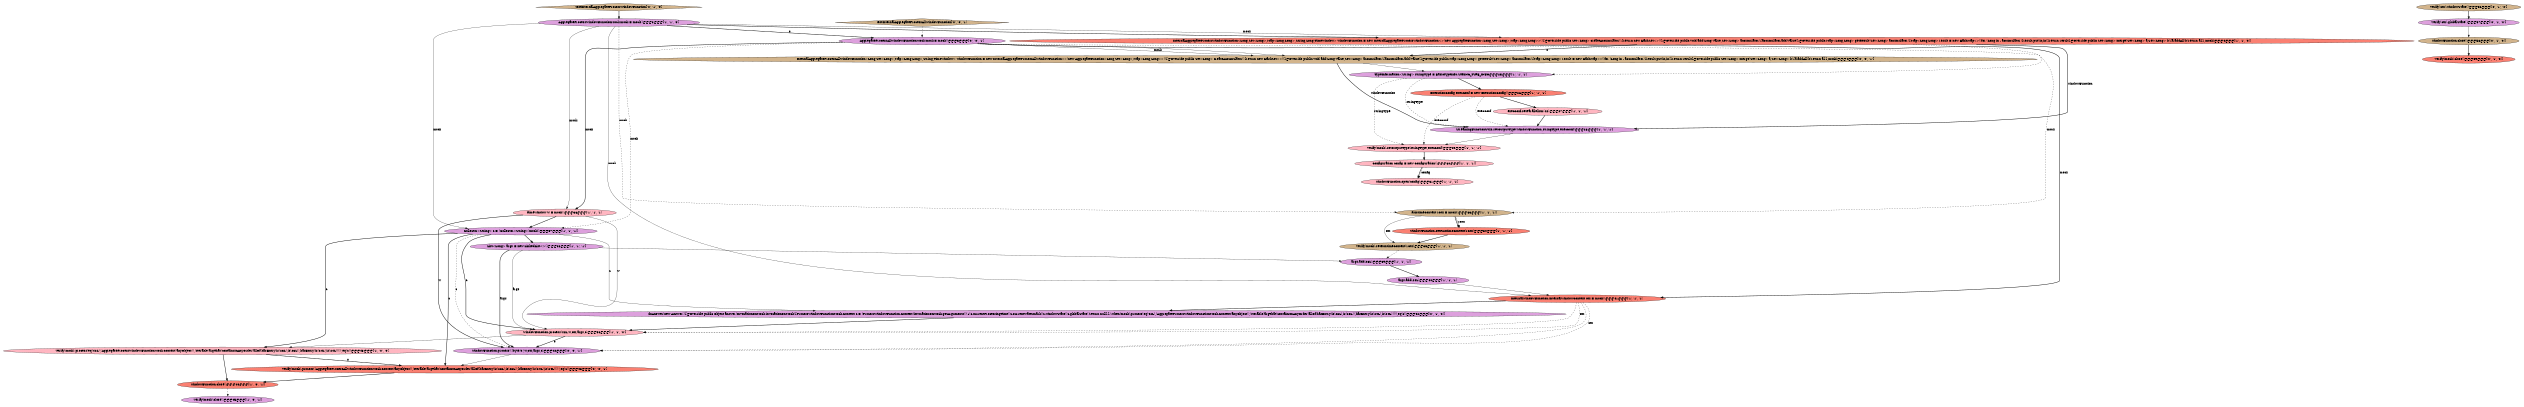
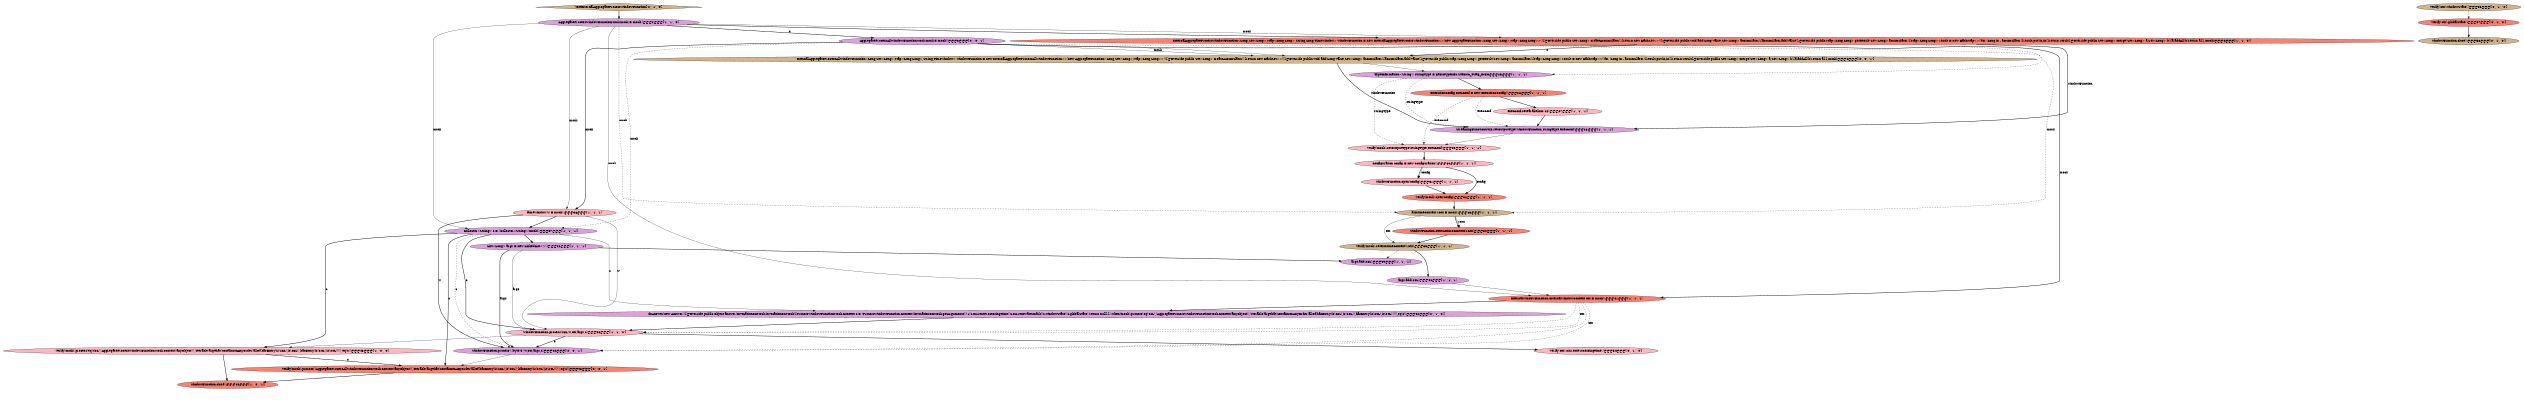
  digraph {
    node [fillcolor=plum shape=ellipse style=filled]
    edge [style=bold]
    n1 [fillcolor=tan label="InternalAggregateProcessAllWindowFunction<Long,Set<Long>,Map<Long,Long>,String,TimeWindow> windowFunction = new InternalAggregateProcessAllWindowFunction<>(new AggregateFunction<Long,Set<Long>,Map<Long,Long>>(){@Override public Set<Long> createAccumulator(){return new HashSet<>()}@Override public void add(Long value,Set<Long> accumulator){accumulator.add(value)}@Override public Map<Long,Long> getResult(Set<Long> accumulator){Map<Long,Long> result = new HashMap<>()for (Long in : accumulator){result.put(in,in)}return result}@Override public Set<Long> merge(Set<Long> a,Set<Long> b){a.addAll(b)return a}},mock)@@@4@@@['0', '0', '1']"]
    n2 [label="TypeInformation<String> stringType = BasicTypeInfo.STRING_TYPE_INFO@@@25@@@['1', '1', '1']"]
    n3 [label="StreamingFunctionUtils.setOutputType(windowFunction,stringType,execConf)@@@28@@@['1', '1', '1']"]
    n4 [fillcolor=lightpink label="verify(mock).setOutputType(stringType,execConf)@@@29@@@['1', '1', '1']"]
    n5 [fillcolor=salmon label="ExecutionConfig execConf = new ExecutionConfig()@@@26@@@['1', '1', '1']"]
    n6 [fillcolor=tan label="verify(mock).setRuntimeContext(rCtx)@@@35@@@['1', '1', '1']"]
    n7 [label="args.add(23L)@@@39@@@['1', '1', '1']"]
    n8 [fillcolor=lightpink label="TimeWindow w = mock()@@@36@@@['1', '1', '1']"]
    n9 [fillcolor=lightpink label="windowFunction.process(42L,w,ctx,args,c)@@@53@@@['1', '1', '0']"]
    n10 [label="windowFunction.process(((byte)0),w,ctx,args,c)@@@42@@@['0', '0', '1']"]
    n11 [label="Collector<String> c = (Collector<String>)mock()@@@37@@@['1', '1', '1']"]
    n12 [fillcolor=tan label="RuntimeContext rCtx = mock()@@@33@@@['1', '1', '1']"]
    n13 [fillcolor=salmon label="windowFunction.setRuntimeContext(rCtx)@@@34@@@['1', '1', '1']"]
    n14 [fillcolor=lightpink label="verify(mock).process(eq(42L),(AggregateProcessWindowFunctionMock.Context)anyObject(),(Iterable)argThat(containsInAnyOrder(allOf(hasEntry(is(23L),is(23L)),hasEntry(is(24L),is(24L))))),eq(c))@@@43@@@['1', '0', '0']"]
    n15 [fillcolor=salmon label="verify(mock).process((AggregateProcessAllWindowFunctionMock.Context)anyObject(),(Iterable)argThat(containsInAnyOrder(allOf(hasEntry(is(23L),is(23L)),hasEntry(is(24L),is(24L))))),eq(c))@@@43@@@['0', '0', '1']"]
    n16 [fillcolor=salmon label="windowFunction.close()@@@44@@@['1', '0', '1']"]
-   n17 [label="verify(mock).close()@@@45@@@['1', '0', '1']"]
    n18 [fillcolor=tan label="windowFunction.close()@@@58@@@['0', '1', '0']"]
-   n19 [fillcolor=salmon label="verify(mock).close()@@@59@@@['0', '1', '0']"]
    n20 [fillcolor=tan label="verify(ctx).windowState()@@@56@@@['0', '1', '0']"]
-   n21 [label="verify(ctx).globalState()@@@57@@@['0', '1', '0']"]
+   n21 [fillcolor=salmon label="verify(ctx).globalState()@@@57@@@['0', '1', '0']"]
    n22 [fillcolor=salmon label="InternalWindowFunction.InternalWindowContext ctx = mock()@@@41@@@['1', '1', '1']"]
    n23 [label="doAnswer(new Answer(){@Override public Object answer(InvocationOnMock invocationOnMock){ProcessWindowFunctionMock.Context c = (ProcessWindowFunction.Context)invocationOnMock.getArguments()(1(c.currentProcessingTime()c.currentWatermark()c.windowState()c.globalState()return null}}).when(mock).process(eq(42L),(AggregateProcessWindowFunctionMock.Context)anyObject(),(Iterable)argThat(containsInAnyOrder(allOf(hasEntry(is(23L),is(23L)),hasEntry(is(24L),is(24L))))),eq(c))@@@42@@@['0', '1', '0']"]
+   n24 [fillcolor=lightpink label="verify(ctx).currentProcessingTime()@@@54@@@['0', '1', '0']"]
    n25 [fillcolor=lightpink label="Configuration config = new Configuration()@@@30@@@['1', '1', '1']"]
    n26 [fillcolor=lightpink label="windowFunction.open(config)@@@31@@@['1', '1', '1']"]
+   n27 [fillcolor=salmon label="verify(mock).open(config)@@@32@@@['1', '1', '1']"]
    n28 [label="List<Long> args = new LinkedList<>()@@@38@@@['1', '1', '1']"]
    n29 [label="args.add(24L)@@@40@@@['1', '1', '1']"]
    n30 [label="AggregateProcessWindowFunctionMock mock = mock()@@@3@@@['1', '1', '0']"]
    n31 [fillcolor=salmon label="InternalAggregateProcessWindowFunction<Long,Set<Long>,Map<Long,Long>,String,Long,TimeWindow> windowFunction = new InternalAggregateProcessWindowFunction<>(new AggregateFunction<Long,Set<Long>,Map<Long,Long>>(){@Override public Set<Long> createAccumulator(){return new HashSet<>()}@Override public void add(Long value,Set<Long> accumulator){accumulator.add(value)}@Override public Map<Long,Long> getResult(Set<Long> accumulator){Map<Long,Long> result = new HashMap<>()for (Long in : accumulator){result.put(in,in)}return result}@Override public Set<Long> merge(Set<Long> a,Set<Long> b){a.addAll(b)return a}},mock)@@@4@@@['1', '1', '0']"]
    n32 [label="AggregateProcessAllWindowFunctionMock mock = mock()@@@3@@@['0', '0', '1']"]
-   n33 [fillcolor=tan label="testInternalAggregateProcessAllWindowFunction['0', '0', '1']" shape=diamond]
    n34 [fillcolor=lightpink label="execConf.setParallelism(42)@@@27@@@['1', '1', '1']"]
    n35 [fillcolor=tan label="testInternalAggregateProcessWindowFunction['0', '1', '0']" shape=diamond]
    n1 -> n2 [style=solid]
    n1 -> n3 [label=windowFunction]
    n2 -> n3 [label=stringType style=dashed]
    n2 -> n4 [label=stringType style=dashed]
    n2 -> n5
    n3 -> n4 [style=solid]
    n4 -> n25
    n5 -> n3 [label=execConf style=dashed]
    n5 -> n4 [label=execConf style=dashed]
    n5 -> n34
    n6 -> n7 [style=dashed]
-   n7 -> n29
+   n6 -> n29
    n8 -> n9 [label=w style=solid]
    n8 -> n10 [label=w]
    n8 -> n11
    n9 -> n10 [label=0]
    n9 -> n14 [style=solid]
+   n9 -> n24
    n10 -> n15 [style=solid]
    n11 -> n9 [label=c]
    n11 -> n10 [label=c style=dashed]
    n11 -> n14 [label=c]
    n11 -> n15 [label=c]
    n11 -> n23 [label=c style=solid]
    n11 -> n28
    n12 -> n6 [label=ctx style=solid]
    n12 -> n13 [label=rCtx style=solid]
    n12 -> n13
    n13 -> n6
    n14 -> n15 [label=0]
    n14 -> n16
    n15 -> n16
-   n16 -> n17 [style=dashed]
-   n18 -> n19
-   n20 -> n21
-   n21 -> n18 [style=solid]
+   n20 -> n21 [style=dashed]
+   n21 -> n18
    n22 -> n9 [label=ctx style=dashed]
    n22 -> n9 [style=dashed]
    n22 -> n10 [style=dashed]
    n22 -> n10 [label=ctx style=dashed]
    n22 -> n23
    n23 -> n9
    n25 -> n26
    n25 -> n26 [label=config style=dashed]
-   n28 -> n7 [style=solid]
+   n25 -> n27 [label=config]
+   n26 -> n27
+   n27 -> n12
+   n28 -> n7
    n28 -> n9 [label=args style=solid]
    n28 -> n10 [label=args]
    n29 -> n22 [style=solid]
    n30 -> n8 [label=mock style=solid]
    n30 -> n11 [label=mock style=solid]
    n30 -> n12 [label=mock style=dashed]
    n30 -> n22 [label=mock style=solid]
    n30 -> n31 [label=mock style=solid]
    n30 -> n31
    n30 -> n32 [label=0]
    n31 -> n1 [label=0]
    n31 -> n2 [style=dashed]
    n31 -> n3 [label=windowFunction]
    n32 -> n1 [label=mock style=solid]
    n32 -> n1 [style=solid]
    n32 -> n8 [label=mock]
    n32 -> n11 [label=mock style=dashed]
    n32 -> n12 [label=mock style=dashed]
    n32 -> n22 [label=mock]
-   n33 -> n32 [style=dashed]
    n34 -> n3
    n35 -> n30
  }
